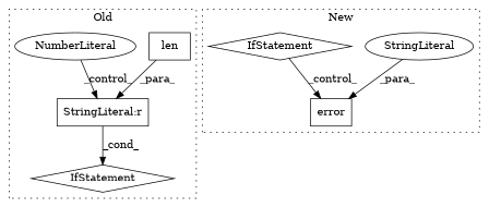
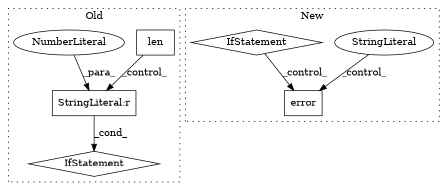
  digraph {
    node [a=32 l="4,2" shape=box]
    n1 [l="4,1" label=len s="3154,3166"]
    n2 [a=27 l=3 label="StringLiteral:r" s=3167]
    n3 [a=34 l=1 label=NumberLiteral s=3170 shape=ellipse]
    n4 [a=25 label=IfStatement s="3127,3248" shape=diamond]
    n5 [l="6,1" label=error s="3813,3866"]
    n6 [a=45 l=47 label=StringLiteral s=3819 shape=ellipse]
    n7 [a=25 label=IfStatement s="3774,3796" shape=diamond]
    subgraph cluster_1 {
      label=Old
      style=dotted
      n1
      n2
      n3
      n4
    }
    subgraph cluster_2 {
      label=New
      style=dotted
      n5
      n6
      n7
    }
-   n1 -> n2 [label=_para_]
+   n1 -> n2 [label=_control_]
    n2 -> n4 [label=_cond_]
-   n3 -> n2 [label=_control_]
-   n6 -> n5 [label=_para_]
+   n3 -> n2 [label=_para_]
+   n6 -> n5 [label=_control_]
    n7 -> n5 [label=_control_]
  }
